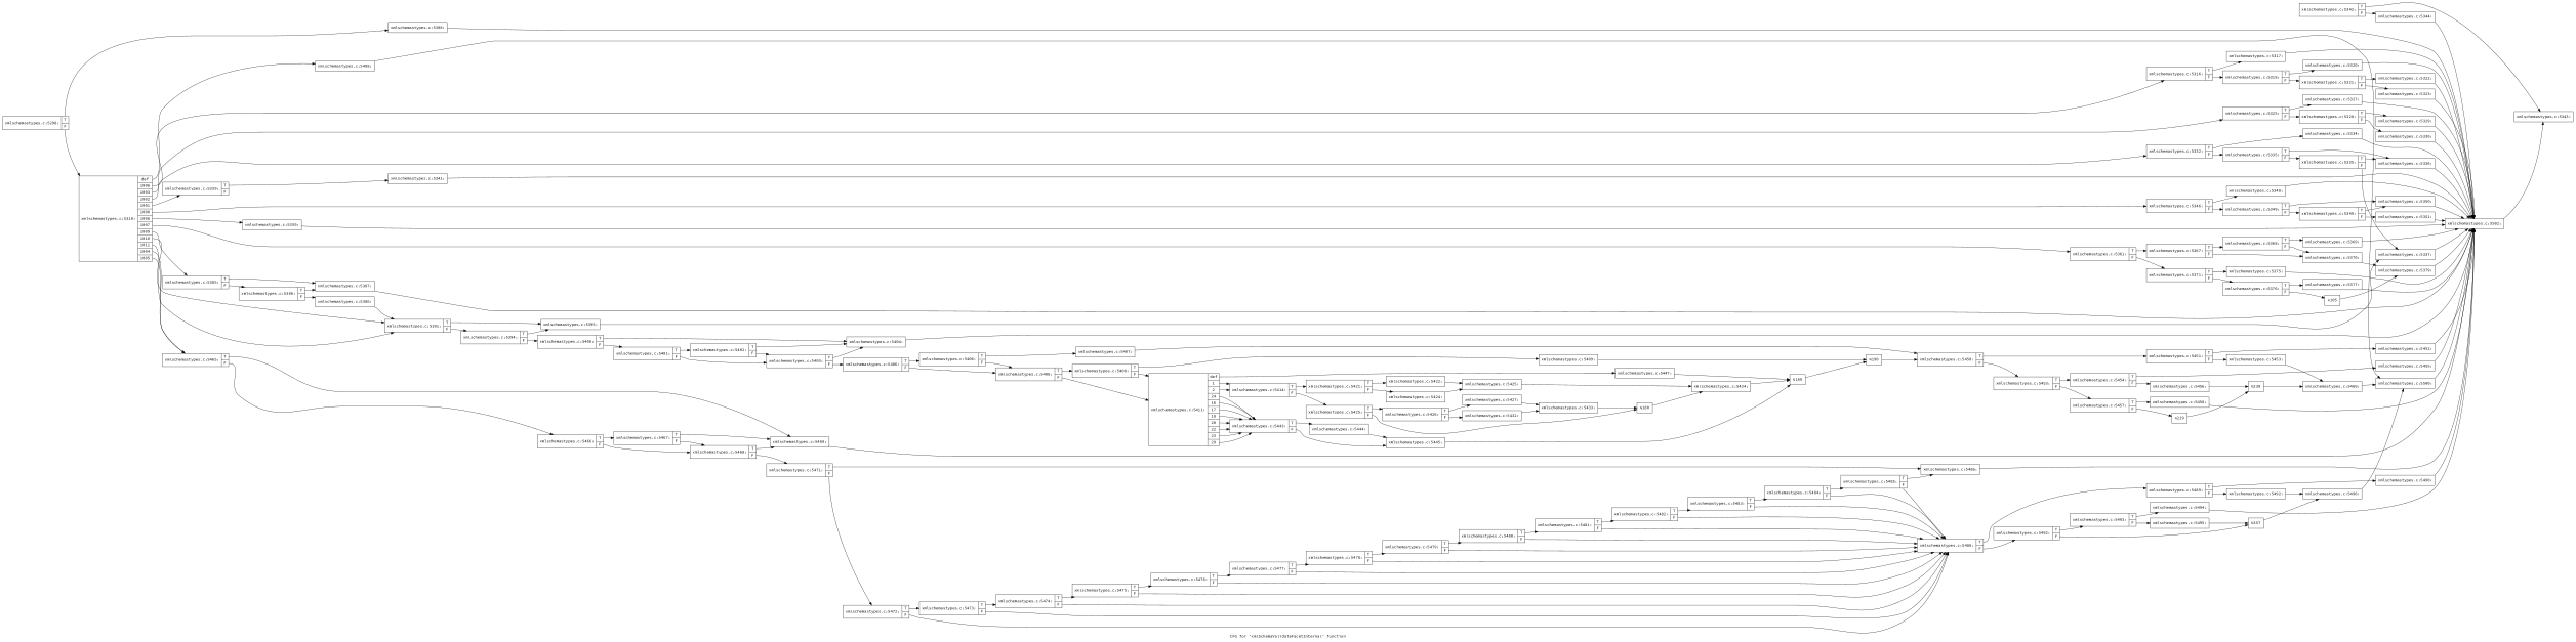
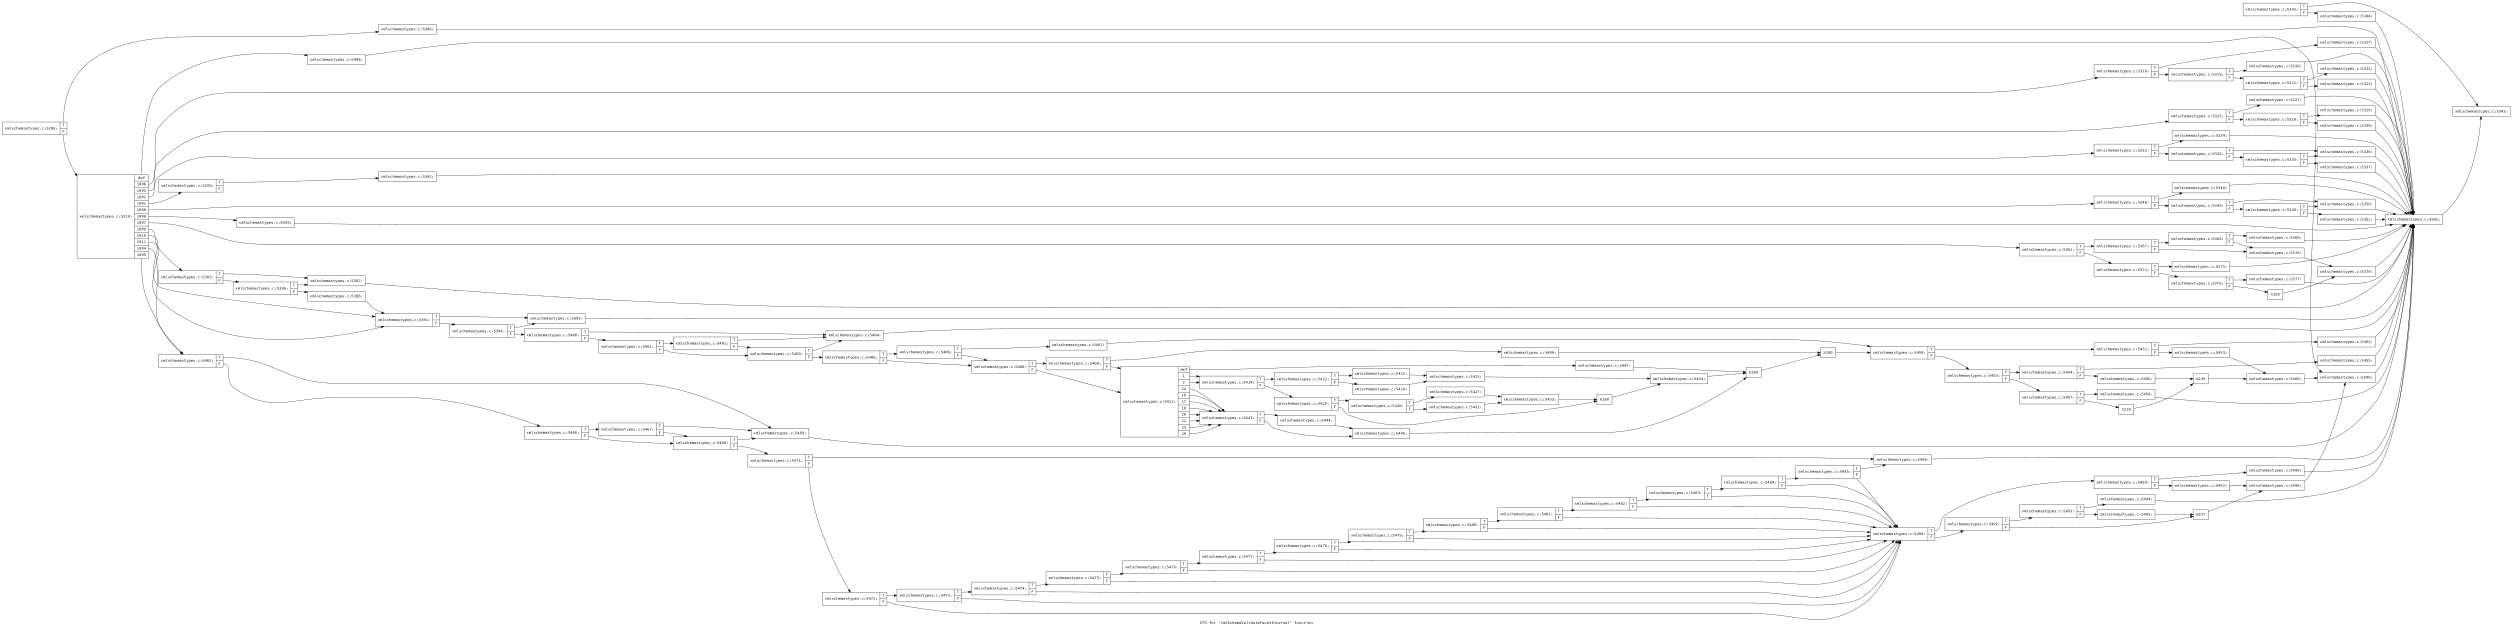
  digraph {
    fontname="Source Code Pro"
    label="CFG for 'xmlSchemaValidateFacetInternal' function"
    rankdir=LR
    node [fontname="Source Code Pro" shape=record]
    edge [fontname="Source Code Pro" tailport=s0]
    n1 [label="{xmlschemastypes.c:5298:|{<s0>T|<s1>F}}"]
    n2 [label="{xmlschemastypes.c:5308:}"]
    n3 [label="{xmlschemastypes.c:5310:|{<s0>def|<s1>1006|<s2>1003|<s3>1002|<s4>1001|<s5>1000|<s6>1008|<s7>1007|<s8>1009|<s9>1010|<s10>1011|<s11>1004|<s12>1005}}"]
    n4 [label="{xmlschemastypes.c:5502:}"]
    n5 [label="{xmlschemastypes.c:5498:}"]
    n6 [label="{xmlschemastypes.c:5316:|{<s0>T|<s1>F}}"]
    n7 [label="{xmlschemastypes.c:5325:|{<s0>T|<s1>F}}"]
    n8 [label="{xmlschemastypes.c:5332:|{<s0>T|<s1>F}}"]
    n9 [label="{xmlschemastypes.c:5339:|{<s0>T|<s1>F}}"]
    n10 [label="{xmlschemastypes.c:5346:|{<s0>T|<s1>F}}"]
    n11 [label="{xmlschemastypes.c:5359:}"]
    n12 [label="{xmlschemastypes.c:5361:|{<s0>T|<s1>F}}"]
    n13 [label="{xmlschemastypes.c:5385:|{<s0>T|<s1>F}}"]
    n14 [label="{xmlschemastypes.c:5391:|{<s0>T|<s1>F}}"]
    n15 [label="{xmlschemastypes.c:5465:|{<s0>T|<s1>F}}"]
    n16 [label="{xmlschemastypes.c:5343:}"]
    n17 [label="{xmlschemastypes.c:5500:}"]
    n18 [label="{xmlschemastypes.c:5317:}"]
    n19 [label="{xmlschemastypes.c:5318:|{<s0>T|<s1>F}}"]
    n20 [label="{xmlschemastypes.c:5327:}"]
    n21 [label="{xmlschemastypes.c:5328:|{<s0>T|<s1>F}}"]
    n22 [label="{xmlschemastypes.c:5334:}"]
    n23 [label="{xmlschemastypes.c:5335:|{<s0>T|<s1>F}}"]
    n24 [label="{xmlschemastypes.c:5341:}"]
    n25 [label="{xmlschemastypes.c:5348:}"]
    n26 [label="{xmlschemastypes.c:5349:|{<s0>T|<s1>F}}"]
    n27 [label="{xmlschemastypes.c:5367:|{<s0>T|<s1>F}}"]
    n28 [label="{xmlschemastypes.c:5371:|{<s0>T|<s1>F}}"]
    n29 [label="{xmlschemastypes.c:5387:}"]
    n30 [label="{xmlschemastypes.c:5386:|{<s0>T|<s1>F}}"]
    n31 [label="{xmlschemastypes.c:5395:}"]
    n32 [label="{xmlschemastypes.c:5394:|{<s0>T|<s1>F}}"]
    n33 [label="{xmlschemastypes.c:5469:}"]
    n34 [label="{xmlschemastypes.c:5466:|{<s0>T|<s1>F}}"]
    n35 [label="{xmlschemastypes.c:5320:}"]
    n36 [label="{xmlschemastypes.c:5321:|{<s0>T|<s1>F}}"]
    n37 [label="{xmlschemastypes.c:5329:}"]
    n38 [label="{xmlschemastypes.c:5330:}"]
    n39 [label="{xmlschemastypes.c:5336:}"]
    n40 [label="{xmlschemastypes.c:5335:|{<s0>T|<s1>F}}"]
    n41 [label="{xmlschemastypes.c:5342:|{<s0>T|<s1>F}}"]
    n42 [label="{xmlschemastypes.c:5344:}"]
    n43 [label="{xmlschemastypes.c:5350:}"]
    n44 [label="{xmlschemastypes.c:5349:|{<s0>T|<s1>F}}"]
    n45 [label="{xmlschemastypes.c:5368:|{<s0>T|<s1>F}}"]
    n46 [label="{xmlschemastypes.c:5370:}"]
    n47 [label="{xmlschemastypes.c:5375:}"]
    n48 [label="{xmlschemastypes.c:5376:|{<s0>T|<s1>F}}"]
    n49 [label="{xmlschemastypes.c:5386:}"]
    n50 [label="{xmlschemastypes.c:5400:|{<s0>T|<s1>F}}"]
    n51 [label="{xmlschemastypes.c:5467:|{<s0>T|<s1>F}}"]
    n52 [label="{xmlschemastypes.c:5468:|{<s0>T|<s1>F}}"]
    n53 [label="{xmlschemastypes.c:5322:}"]
    n54 [label="{xmlschemastypes.c:5323:}"]
    n55 [label="{xmlschemastypes.c:5337:}"]
    n56 [label="{xmlschemastypes.c:5351:}"]
    n57 [label="{xmlschemastypes.c:5369:}"]
    n58 [label="{xmlschemastypes.c:5379:}"]
    n59 [label="{xmlschemastypes.c:5377:}"]
    n60 [label="{%105}"]
    n61 [label="{xmlschemastypes.c:5404:}"]
    n62 [label="{xmlschemastypes.c:5401:|{<s0>T|<s1>F}}"]
    n63 [label="{xmlschemastypes.c:5402:|{<s0>T|<s1>F}}"]
    n64 [label="{xmlschemastypes.c:5403:|{<s0>T|<s1>F}}"]
    n65 [label="{xmlschemastypes.c:5406:|{<s0>T|<s1>F}}"]
    n66 [label="{xmlschemastypes.c:5406:|{<s0>T|<s1>F}}"]
    n67 [label="{xmlschemastypes.c:5408:|{<s0>T|<s1>F}}"]
    n68 [label="{xmlschemastypes.c:5407:}"]
    n69 [label="{xmlschemastypes.c:5408:|{<s0>T|<s1>F}}"]
    n70 [label="{xmlschemastypes.c:5411:|{<s0>def|<s1>1|<s2>2|<s3>24|<s4>16|<s5>17|<s6>18|<s7>20|<s8>22|<s9>23|<s10>29}}"]
    n71 [label="{xmlschemastypes.c:5450:|{<s0>T|<s1>F}}"]
    n72 [label="{xmlschemastypes.c:5409:}"]
    n73 [label="{xmlschemastypes.c:5447:}"]
    n74 [label="{xmlschemastypes.c:5414:|{<s0>T|<s1>F}}"]
    n75 [label="{xmlschemastypes.c:5443:|{<s0>T|<s1>F}}"]
    n76 [label="{xmlschemastypes.c:5451:|{<s0>T|<s1>F}}"]
    n77 [label="{xmlschemastypes.c:5453:|{<s0>T|<s1>F}}"]
    n78 [label="{xmlschemastypes.c:5452:}"]
    n79 [label="{xmlschemastypes.c:5453:}"]
    n80 [label="{xmlschemastypes.c:5454:|{<s0>T|<s1>F}}"]
    n81 [label="{xmlschemastypes.c:5457:|{<s0>T|<s1>F}}"]
    n82 [label="{%190}"]
    n83 [label="{%189}"]
    n84 [label="{xmlschemastypes.c:5421:|{<s0>T|<s1>F}}"]
    n85 [label="{xmlschemastypes.c:5425:|{<s0>T|<s1>F}}"]
    n86 [label="{xmlschemastypes.c:5444:}"]
    n87 [label="{xmlschemastypes.c:5445:}"]
    n88 [label="{xmlschemastypes.c:5422:}"]
    n89 [label="{xmlschemastypes.c:5424:}"]
    n90 [label="{xmlschemastypes.c:5426:|{<s0>T|<s1>F}}"]
    n91 [label="{%180}"]
    n92 [label="{xmlschemastypes.c:5425:}"]
    n93 [label="{xmlschemastypes.c:5427:}"]
    n94 [label="{xmlschemastypes.c:5432:}"]
    n95 [label="{xmlschemastypes.c:5434:}"]
    n96 [label="{xmlschemastypes.c:5433:}"]
    n97 [label="{xmlschemastypes.c:5460:}"]
    n98 [label="{xmlschemastypes.c:5455:}"]
    n99 [label="{xmlschemastypes.c:5456:}"]
    n100 [label="{xmlschemastypes.c:5458:}"]
    n101 [label="{%229}"]
    n102 [label="{%230}"]
    n103 [label="{xmlschemastypes.c:5471:|{<s0>T|<s1>F}}"]
    n104 [label="{xmlschemastypes.c:5486:}"]
    n105 [label="{xmlschemastypes.c:5472:|{<s0>T|<s1>F}}"]
    n106 [label="{xmlschemastypes.c:5473:|{<s0>T|<s1>F}}"]
    n107 [label="{xmlschemastypes.c:5488:|{<s0>T|<s1>F}}"]
    n108 [label="{xmlschemastypes.c:5474:|{<s0>T|<s1>F}}"]
    n109 [label="{xmlschemastypes.c:5489:|{<s0>T|<s1>F}}"]
    n110 [label="{xmlschemastypes.c:5492:|{<s0>T|<s1>F}}"]
    n111 [label="{xmlschemastypes.c:5475:|{<s0>T|<s1>F}}"]
    n112 [label="{xmlschemastypes.c:5490:}"]
    n113 [label="{xmlschemastypes.c:5492:}"]
    n114 [label="{xmlschemastypes.c:5493:|{<s0>T|<s1>F}}"]
    n115 [label="{%357}"]
    n116 [label="{xmlschemastypes.c:5476:|{<s0>T|<s1>F}}"]
    n117 [label="{xmlschemastypes.c:5477:|{<s0>T|<s1>F}}"]
    n118 [label="{xmlschemastypes.c:5478:|{<s0>T|<s1>F}}"]
    n119 [label="{xmlschemastypes.c:5479:|{<s0>T|<s1>F}}"]
    n120 [label="{xmlschemastypes.c:5480:|{<s0>T|<s1>F}}"]
    n121 [label="{xmlschemastypes.c:5481:|{<s0>T|<s1>F}}"]
    n122 [label="{xmlschemastypes.c:5482:|{<s0>T|<s1>F}}"]
    n123 [label="{xmlschemastypes.c:5483:|{<s0>T|<s1>F}}"]
    n124 [label="{xmlschemastypes.c:5484:|{<s0>T|<s1>F}}"]
    n125 [label="{xmlschemastypes.c:5485:|{<s0>T|<s1>F}}"]
    n126 [label="{xmlschemastypes.c:5496:}"]
    n127 [label="{xmlschemastypes.c:5494:}"]
    n128 [label="{xmlschemastypes.c:5495:}"]
    n1 -> n2
    n1 -> n3 [tailport=s1]
    n2 -> n4
    n3 -> n5
    n3 -> n6 [tailport=s1]
    n3 -> n7 [tailport=s2]
    n3 -> n8 [tailport=s3]
    n3 -> n9 [tailport=s4]
    n3 -> n10 [tailport=s5]
    n3 -> n11 [tailport=s6]
    n3 -> n12 [tailport=s7]
    n3 -> n13 [tailport=s8]
    n3 -> n14 [tailport=s9]
    n3 -> n14 [tailport=s10]
    n3 -> n15 [tailport=s11]
    n3 -> n15 [tailport=s12]
    n4 -> n16
    n5 -> n17
    n6 -> n18
    n6 -> n19 [tailport=s1]
    n7 -> n20
    n7 -> n21 [tailport=s1]
    n8 -> n22
    n8 -> n23 [tailport=s1]
    n9 -> n24
    n10 -> n25
    n10 -> n26 [tailport=s1]
    n11 -> n4
    n12 -> n27
    n12 -> n28 [tailport=s1]
    n13 -> n29
    n13 -> n30 [tailport=s1]
    n14 -> n31
    n14 -> n32 [tailport=s1]
    n15 -> n33
    n15 -> n34 [tailport=s1]
    n17 -> n4
    n18 -> n4
    n19 -> n35
    n19 -> n36 [tailport=s1]
    n20 -> n4
    n21 -> n37
    n21 -> n38 [tailport=s1]
    n22 -> n4
    n23 -> n39
    n23 -> n40 [tailport=s1]
    n24 -> n4
    n25 -> n4
    n26 -> n43
    n26 -> n44 [tailport=s1]
    n27 -> n45
    n27 -> n46 [tailport=s1]
    n28 -> n47
    n28 -> n48 [tailport=s1]
    n29 -> n4
    n30 -> n29
    n30 -> n49 [tailport=s1]
-   n31 -> n55
+   n31 -> n4
    n32 -> n31
    n32 -> n50 [tailport=s1]
    n33 -> n4
    n34 -> n51
    n34 -> n52 [tailport=s1]
    n35 -> n4
    n36 -> n53
    n36 -> n54 [tailport=s1]
    n37 -> n4
    n38 -> n4
    n39 -> n4
    n40 -> n39
    n40 -> n55 [tailport=s1]
    n41 -> n16
    n41 -> n42 [tailport=s1]
    n42 -> n4
    n43 -> n4
    n44 -> n43
    n44 -> n56 [tailport=s1]
    n45 -> n46 [tailport=s1]
    n45 -> n57
    n46 -> n58
    n47 -> n4
    n48 -> n59
    n48 -> n60 [tailport=s1]
    n49 -> n14
    n50 -> n61
    n50 -> n62 [tailport=s1]
    n51 -> n33
    n51 -> n52 [tailport=s1]
    n52 -> n33
    n52 -> n103 [tailport=s1]
    n53 -> n4
    n54 -> n4
    n55 -> n4
    n56 -> n4
    n57 -> n4
    n58 -> n4
    n59 -> n4
    n60 -> n58
    n61 -> n4
    n62 -> n63
    n62 -> n64 [tailport=s1]
    n63 -> n61
    n63 -> n64 [tailport=s1]
    n64 -> n61
    n64 -> n65 [tailport=s1]
    n65 -> n66
    n65 -> n67 [tailport=s1]
    n66 -> n67 [tailport=s1]
    n66 -> n68
    n67 -> n69
    n67 -> n70 [tailport=s1]
    n68 -> n71
    n69 -> n70 [tailport=s1]
    n69 -> n72
    n70 -> n73
    n70 -> n74 [tailport=s1]
    n70 -> n74 [tailport=s2]
    n70 -> n75 [tailport=s3]
    n70 -> n75 [tailport=s4]
    n70 -> n75 [tailport=s5]
    n70 -> n75 [tailport=s6]
    n70 -> n75 [tailport=s7]
    n70 -> n75 [tailport=s8]
    n70 -> n75 [tailport=s9]
    n70 -> n75 [tailport=s10]
    n71 -> n76
    n71 -> n77 [tailport=s1]
    n72 -> n82
    n73 -> n83
    n74 -> n84
    n74 -> n85 [tailport=s1]
    n75 -> n86
    n75 -> n87 [tailport=s1]
    n76 -> n78
    n76 -> n79 [tailport=s1]
    n77 -> n80
    n77 -> n81 [tailport=s1]
    n78 -> n4
    n79 -> n97
    n80 -> n98
    n80 -> n99 [tailport=s1]
    n81 -> n100
    n81 -> n101 [tailport=s1]
    n82 -> n71
    n83 -> n82
    n84 -> n88
    n84 -> n89 [tailport=s1]
    n85 -> n90
    n85 -> n91 [tailport=s1]
    n86 -> n87
    n87 -> n83
    n88 -> n92
    n89 -> n92
    n90 -> n93
    n90 -> n94 [tailport=s1]
    n91 -> n95
    n92 -> n95
    n93 -> n96
    n94 -> n96
    n95 -> n83
    n96 -> n91
    n97 -> n17
    n98 -> n4
    n99 -> n102
    n100 -> n4
    n101 -> n102
    n102 -> n97
    n103 -> n104
    n103 -> n105 [tailport=s1]
    n104 -> n4
    n105 -> n106
    n105 -> n107 [tailport=s1]
    n106 -> n107 [tailport=s1]
    n106 -> n108
    n107 -> n109
    n107 -> n110 [tailport=s1]
    n108 -> n107 [tailport=s1]
    n108 -> n111
    n109 -> n112
    n109 -> n113 [tailport=s1]
    n110 -> n114
    n110 -> n115 [tailport=s1]
    n111 -> n107 [tailport=s1]
    n111 -> n116
    n112 -> n4
    n113 -> n126
    n114 -> n127
    n114 -> n128 [tailport=s1]
    n115 -> n126
    n116 -> n107 [tailport=s1]
    n116 -> n117
    n117 -> n107 [tailport=s1]
    n117 -> n118
    n118 -> n107 [tailport=s1]
    n118 -> n119
    n119 -> n107 [tailport=s1]
    n119 -> n120
    n120 -> n107 [tailport=s1]
    n120 -> n121
    n121 -> n107 [tailport=s1]
    n121 -> n122
    n122 -> n107 [tailport=s1]
    n122 -> n123
    n123 -> n107 [tailport=s1]
    n123 -> n124
    n124 -> n107 [tailport=s1]
    n124 -> n125
    n125 -> n104
    n125 -> n107 [tailport=s1]
    n126 -> n17
    n127 -> n4
    n128 -> n115
  }
